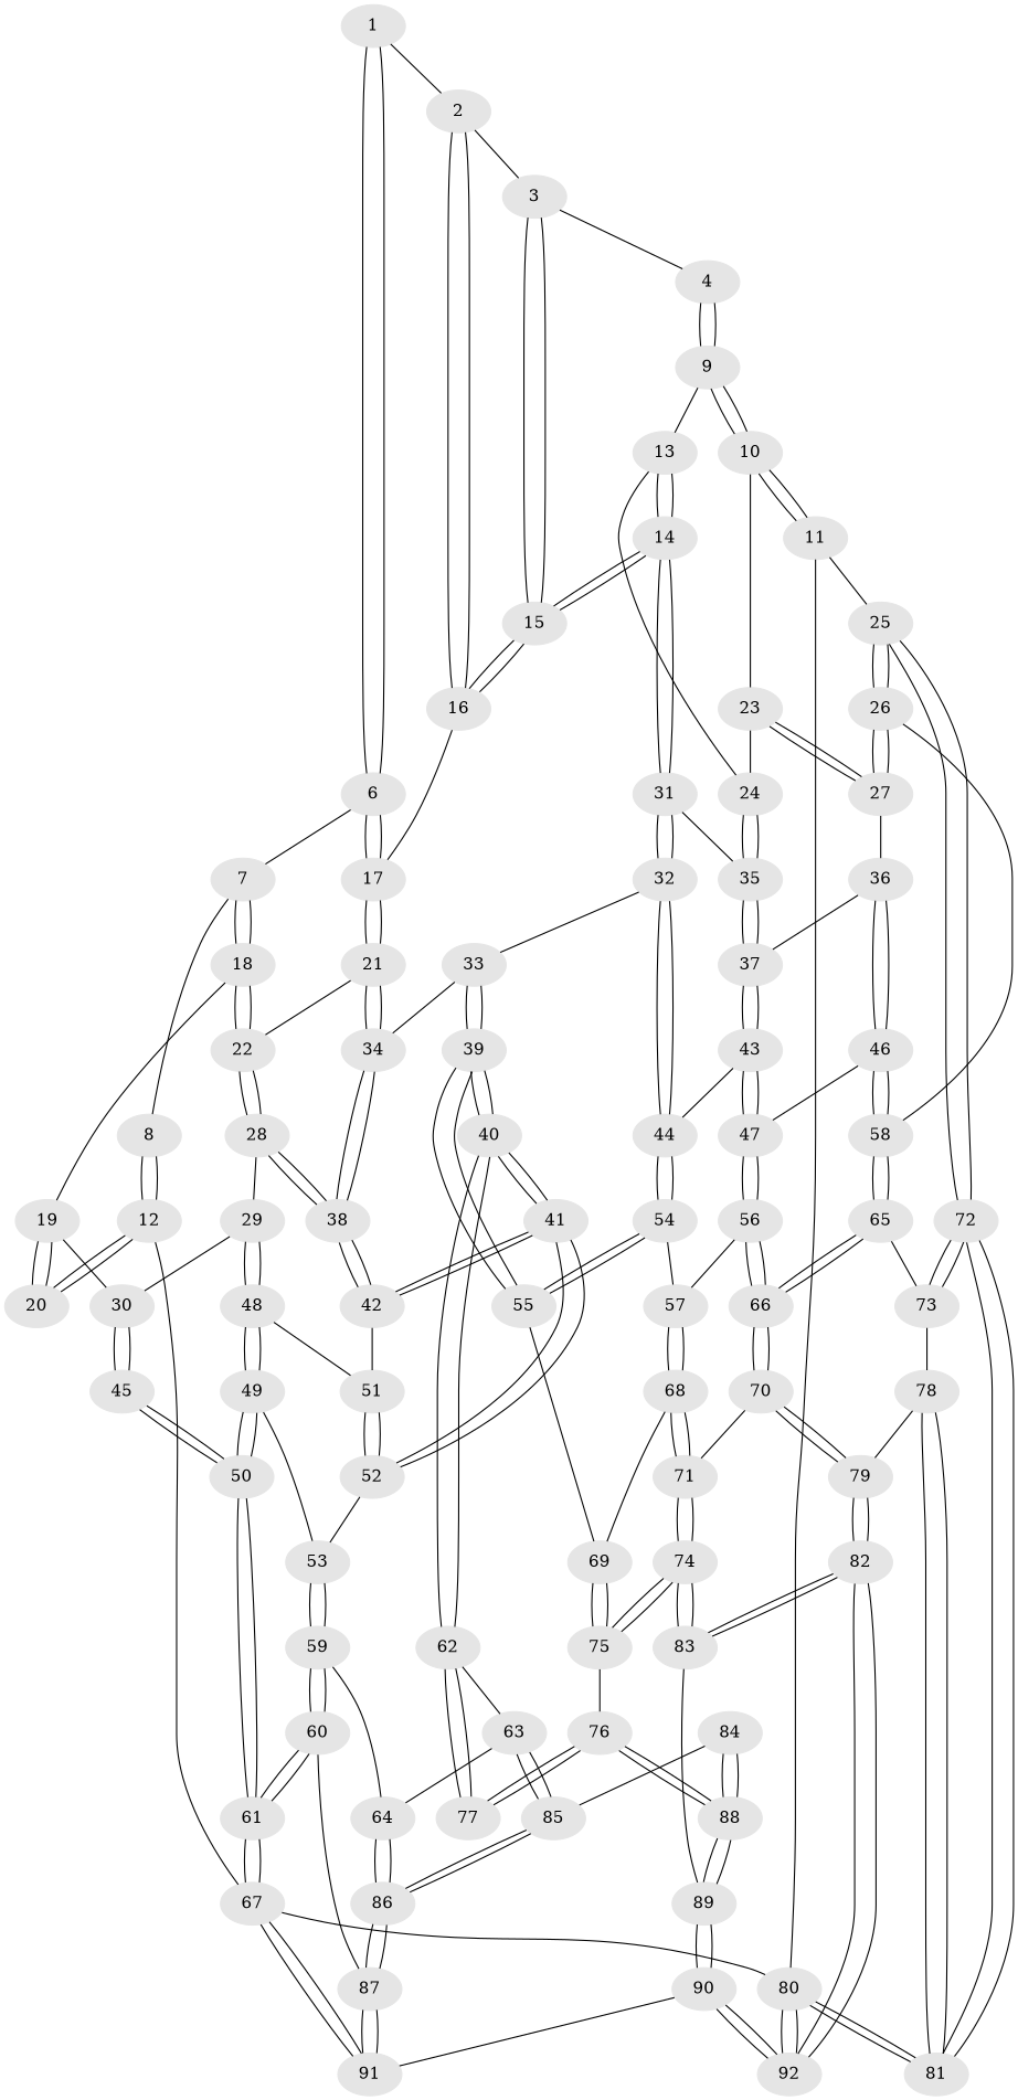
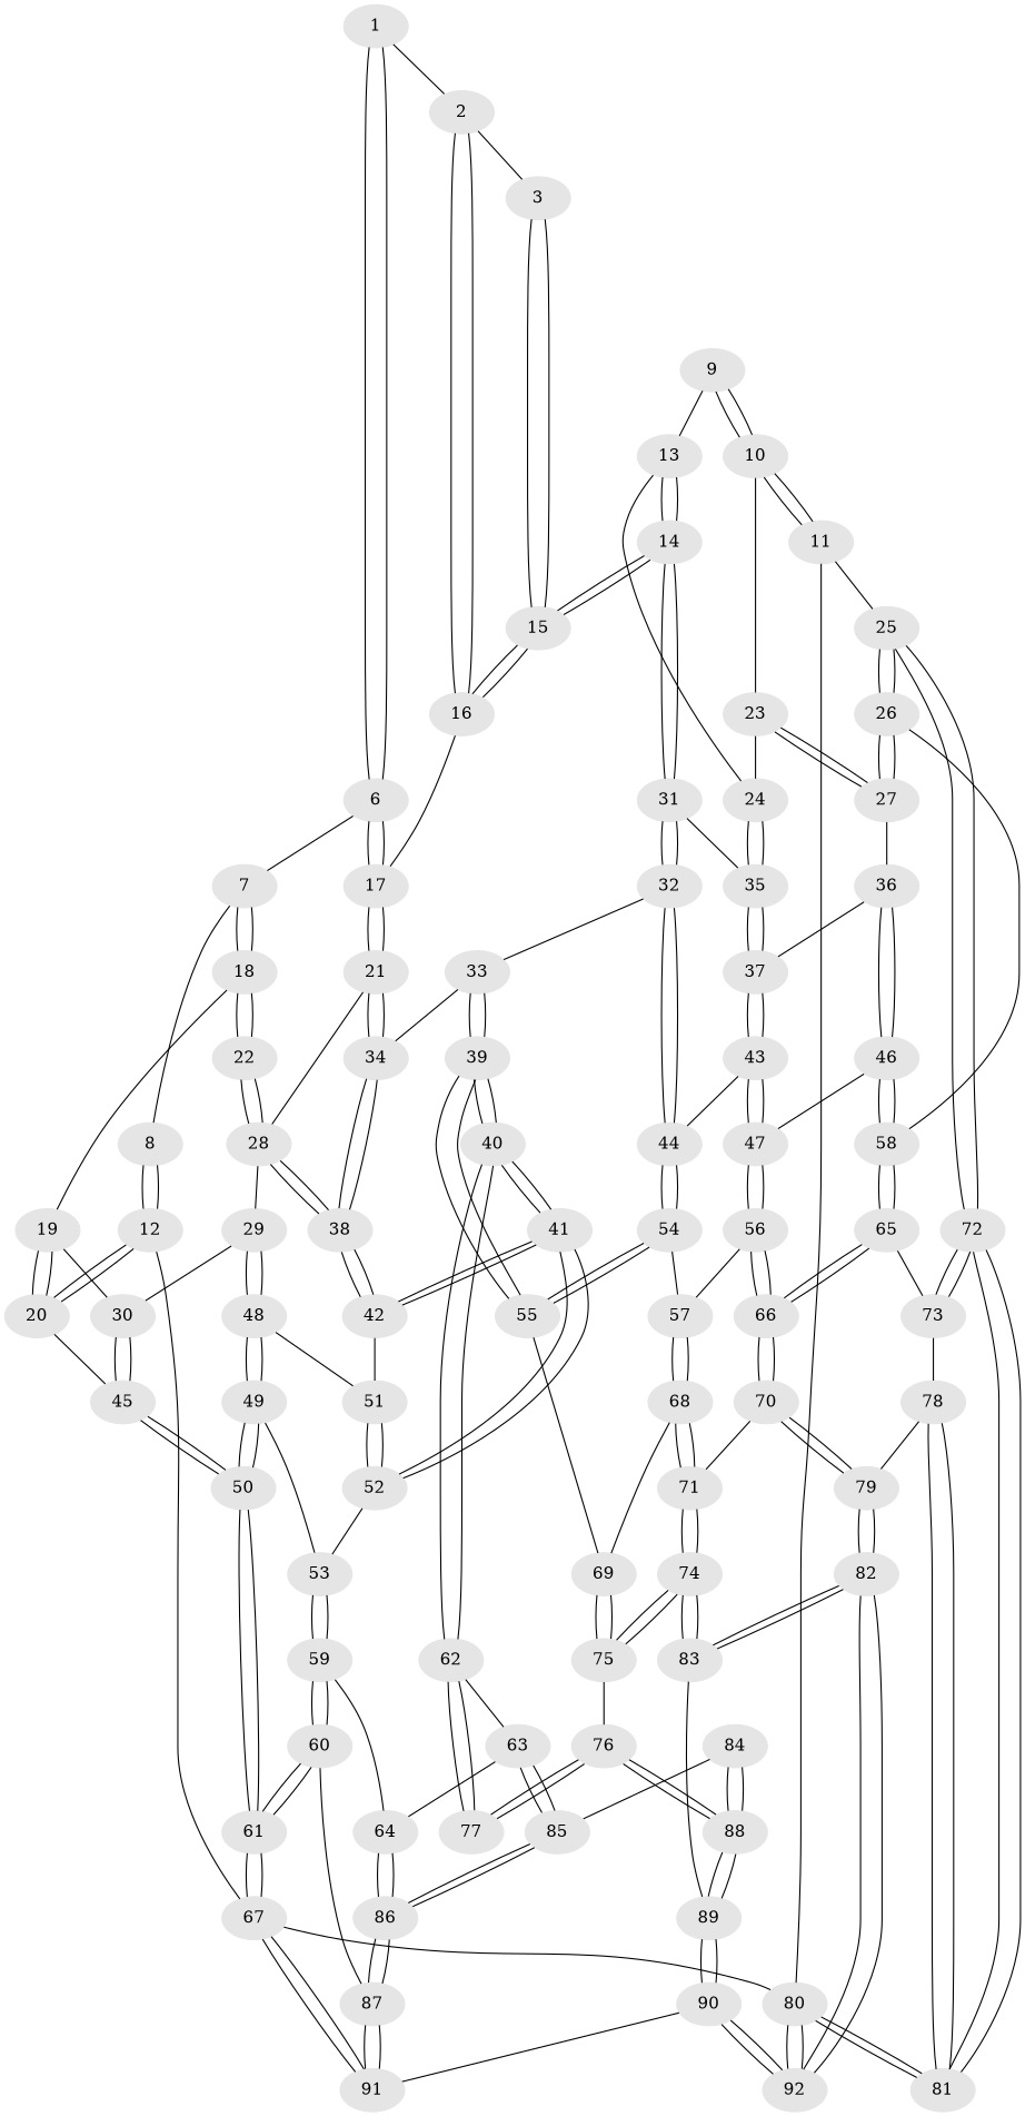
  graph {
    node [color=gray90 style=filled]
    1
    2
    6
    3
    16
    7
    17
-   4
    15
    9
    10
    13
    8
    12
    18
    21
    19
    22
    20
    67
    11
    23
    14
    24
    25
    80
    27
    26
    72
    81
    92
    45
    91
    31
    35
    32
    34
    30
    28
    50
    38
    29
    36
    37
    58
    73
    65
    46
    48
    42
    51
    49
    33
    44
    39
    54
    40
    55
    43
    47
    41
    62
    69
    52
    63
    77
    53
    56
    57
    61
    66
    59
    60
    64
    68
    75
    70
    71
    87
    86
    85
    78
    79
    74
    76
    82
    83
    89
    88
    84
    90
    1 -- 2
    1 -- 6
    1 -- 6
    2 -- 3
    2 -- 16
    2 -- 16
    6 -- 7
    6 -- 17
    6 -- 17
-   3 -- 4
    3 -- 15
    3 -- 15
    16 -- 17
    7 -- 8
    7 -- 18
    7 -- 18
    17 -- 21
    17 -- 21
-   4 -- 9
-   4 -- 9
    15 -- 16
    15 -- 16
    9 -- 10
    9 -- 10
    9 -- 13
    10 -- 11
    10 -- 11
    10 -- 23
    13 -- 14
    13 -- 14
    13 -- 24
    8 -- 12
    8 -- 12
    12 -- 20
    12 -- 20
    12 -- 67
    18 -- 19
    18 -- 22
    18 -- 22
-   21 -- 22
+   21 -- 28
    21 -- 34
    21 -- 34
    19 -- 20
    19 -- 20
    19 -- 30
    22 -- 28
    22 -- 28
+   20 -- 45
    67 -- 80
    67 -- 91
    67 -- 91
    11 -- 25
    11 -- 80
    23 -- 24
    23 -- 27
    23 -- 27
    14 -- 15
    14 -- 15
    14 -- 31
    14 -- 31
    24 -- 35
    24 -- 35
    25 -- 26
    25 -- 26
    25 -- 72
    25 -- 72
    80 -- 81
    80 -- 81
    80 -- 92
    80 -- 92
    27 -- 36
    26 -- 27
    26 -- 27
    26 -- 58
    72 -- 81
    72 -- 81
    72 -- 73
    72 -- 73
    45 -- 50
    45 -- 50
    31 -- 35
    31 -- 32
    31 -- 32
    35 -- 37
    35 -- 37
    32 -- 33
    32 -- 44
    32 -- 44
    34 -- 38
    34 -- 38
    30 -- 45
    30 -- 45
    28 -- 38
    28 -- 38
    28 -- 29
    50 -- 61
    50 -- 61
    38 -- 42
    38 -- 42
    29 -- 30
    29 -- 48
    29 -- 48
    36 -- 37
    36 -- 46
    36 -- 46
    37 -- 43
    37 -- 43
    58 -- 65
    58 -- 65
    73 -- 78
    65 -- 73
    65 -- 66
    65 -- 66
    46 -- 58
    46 -- 58
    46 -- 47
    48 -- 51
    48 -- 49
    48 -- 49
    42 -- 51
    51 -- 52
    51 -- 52
    49 -- 50
    49 -- 50
    49 -- 53
    33 -- 34
    33 -- 39
    33 -- 39
    44 -- 54
    44 -- 54
    39 -- 40
    39 -- 40
    39 -- 55
    39 -- 55
    54 -- 55
    54 -- 55
    54 -- 57
    40 -- 41
    40 -- 41
    40 -- 62
    40 -- 62
    55 -- 69
    43 -- 44
    43 -- 47
    43 -- 47
    47 -- 56
    47 -- 56
    41 -- 42
    41 -- 42
    41 -- 52
    41 -- 52
    62 -- 63
    62 -- 77
    62 -- 77
    69 -- 75
    69 -- 75
    52 -- 53
    63 -- 64
    63 -- 85
    63 -- 85
    53 -- 59
    53 -- 59
    56 -- 57
    56 -- 66
    56 -- 66
    57 -- 68
    57 -- 68
    61 -- 67
    61 -- 67
    66 -- 70
    66 -- 70
    59 -- 60
    59 -- 60
    59 -- 64
    60 -- 61
    60 -- 61
    60 -- 87
    64 -- 86
    64 -- 86
    68 -- 69
    68 -- 71
    68 -- 71
    75 -- 76
    70 -- 71
    70 -- 79
    70 -- 79
    71 -- 74
    71 -- 74
    87 -- 91
    87 -- 91
    86 -- 87
    86 -- 87
    85 -- 86
    85 -- 86
    78 -- 81
    78 -- 81
    78 -- 79
    79 -- 82
    79 -- 82
    74 -- 75
    74 -- 75
    74 -- 83
    74 -- 83
    76 -- 77
    76 -- 77
    76 -- 88
    76 -- 88
    82 -- 92
    82 -- 92
    82 -- 83
    82 -- 83
    83 -- 89
    89 -- 90
    89 -- 90
    88 -- 89
    88 -- 89
    84 -- 85
    84 -- 88
    84 -- 88
    90 -- 92
    90 -- 92
    90 -- 91
  }
